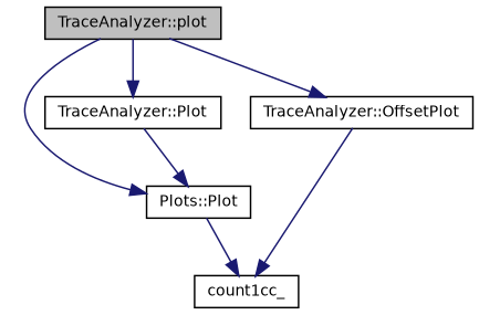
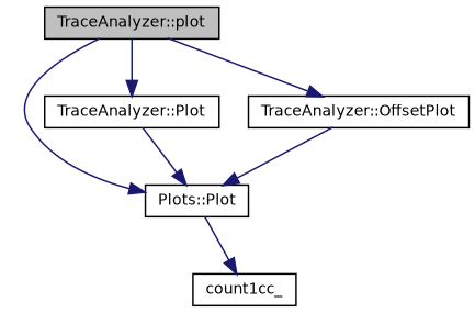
  digraph {
    rankdir=TB
    node [color=black fillcolor=white fontname=Helvetica fontsize=10 shape=record style=filled]
    edge [color=midnightblue fontname=Helvetica fontsize=10 labelfontname=Helvetica labelfontsize=10 style=solid]
    n1 [fillcolor=grey75 fontcolor=black height=0.2 label="TraceAnalyzer::plot" width=0.4]
    n2 [height=0.2 label="Plots::Plot" width=0.4]
    n3 [height=0.2 label="TraceAnalyzer::Plot" width=0.4]
    n4 [height=0.2 label="TraceAnalyzer::OffsetPlot" width=0.4]
    n5 [height=0.2 label=count1cc_ width=0.4]
    n1 -> n2
    n1 -> n3
    n1 -> n4
    n2 -> n5
    n3 -> n2
-   n4 -> n5
+   n4 -> n2
  }
